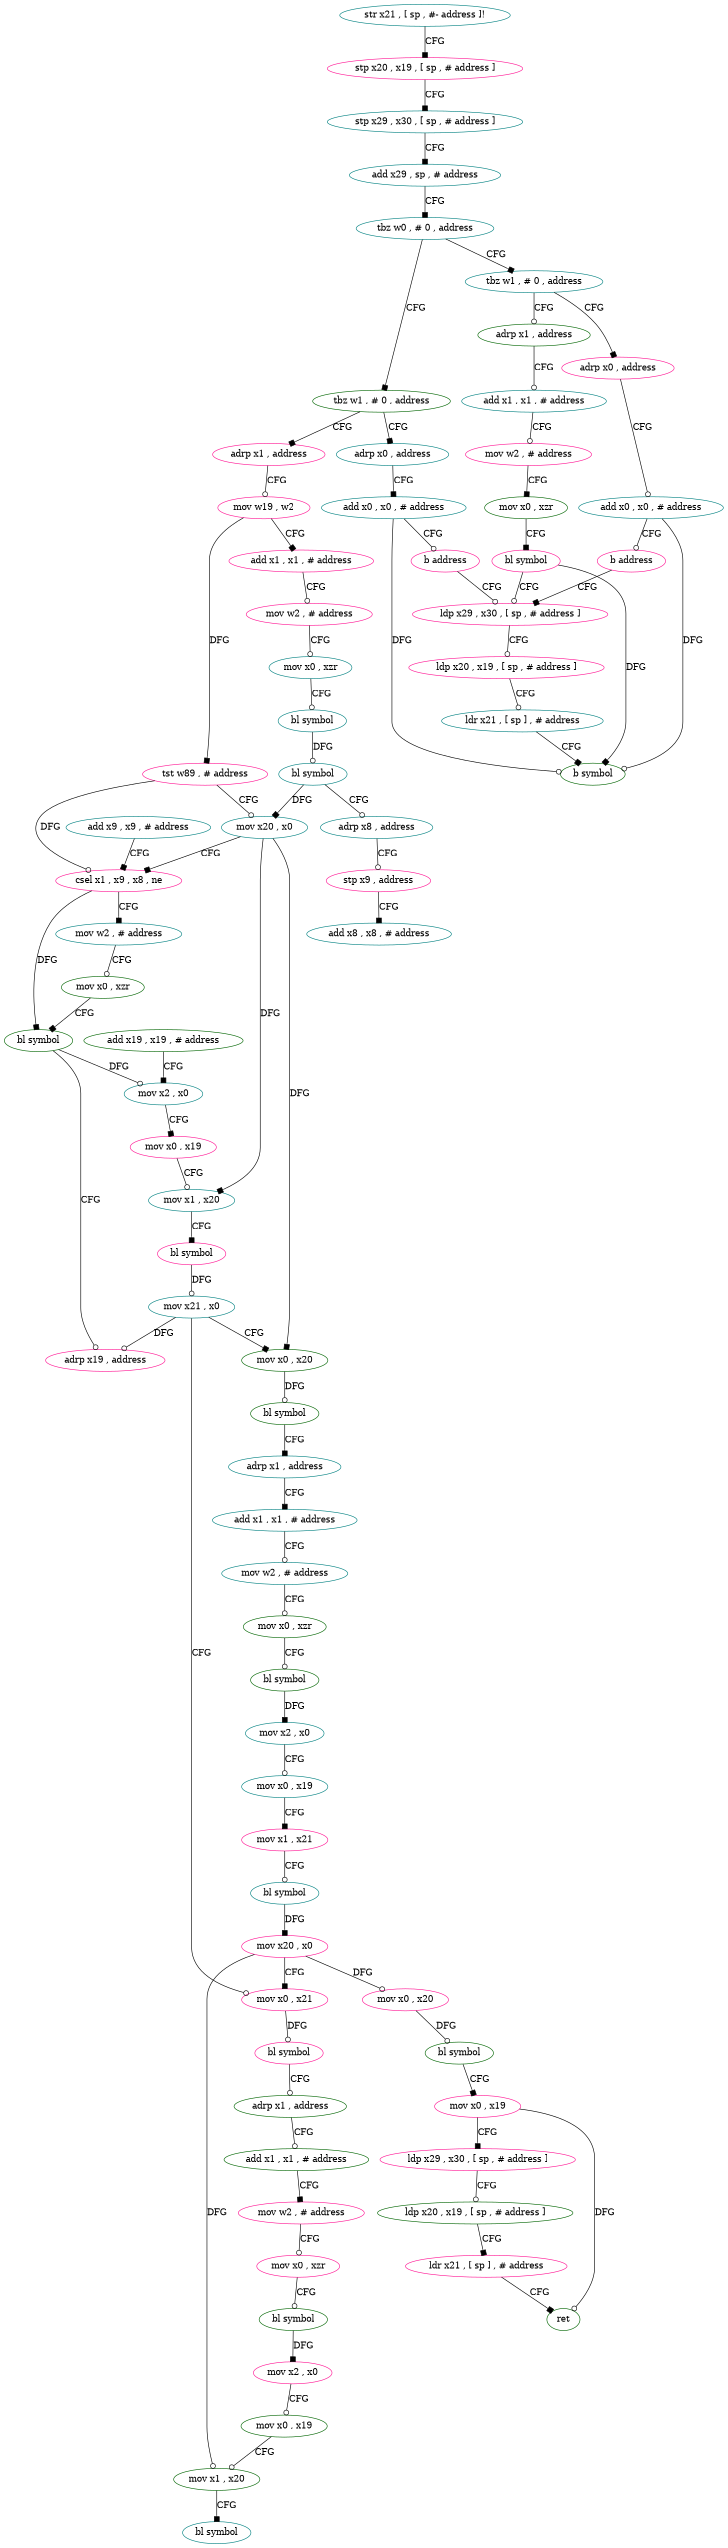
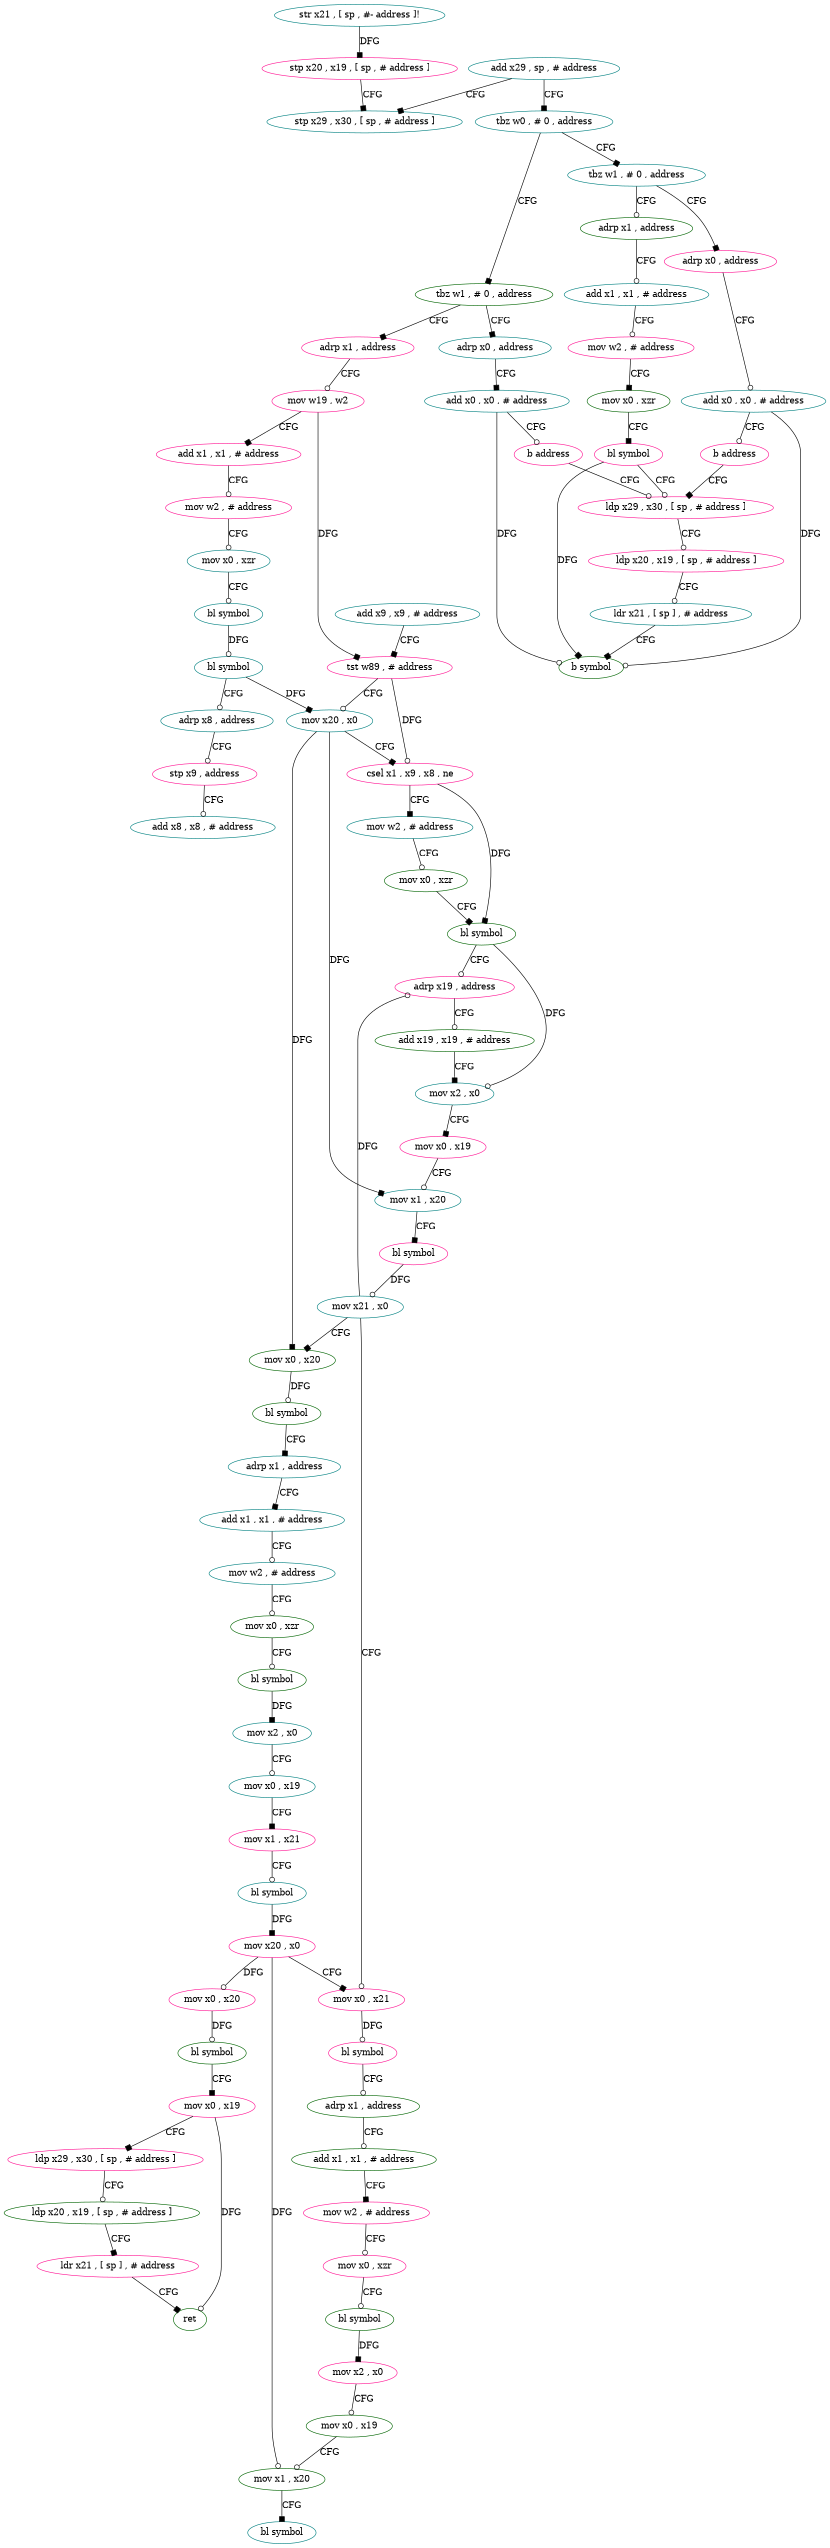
  digraph {
    node [color=deeppink]
    edge [arrowhead=odot]
    n1 [color=teal label="str x21 , [ sp , #- address ]!"]
    n2 [label="stp x20 , x19 , [ sp , # address ]"]
    n3 [color=teal label="stp x29 , x30 , [ sp , # address ]"]
    n4 [color=teal label="add x29 , sp , # address"]
    n5 [color=teal label="tbz w0 , # 0 , address"]
    n6 [color=darkgreen label="tbz w1 , # 0 , address"]
    n7 [color=teal label="tbz w1 , # 0 , address"]
    n8 [label="adrp x1 , address"]
    n9 [color=teal label="adrp x0 , address"]
    n10 [color=darkgreen label="adrp x1 , address"]
    n11 [label="adrp x0 , address"]
    n12 [label="mov w19 , w2"]
    n13 [color=teal label="add x0 , x0 , # address"]
    n14 [color=teal label="add x1 , x1 , # address"]
    n15 [color=teal label="add x0 , x0 , # address"]
    n16 [label="add x1 , x1 , # address"]
    n17 [label="tst w89 , # address"]
    n18 [label="b address"]
    n19 [color=darkgreen label="b symbol"]
    n20 [label="mov w2 , # address"]
    n21 [label="b address"]
    n22 [label="mov w2 , # address"]
    n23 [color=teal label="mov x20 , x0"]
    n24 [label="csel x1 , x9 , x8 , ne"]
    n25 [color=teal label="mov x0 , xzr"]
    n26 [color=teal label="bl symbol"]
    n27 [color=teal label="bl symbol"]
    n28 [color=teal label="adrp x8 , address"]
    n29 [label="stp x9 , address"]
    n30 [color=teal label="mov x1 , x20"]
    n31 [color=darkgreen label="mov x0 , x20"]
    n32 [color=teal label="add x8 , x8 , # address"]
    n33 [color=teal label="add x9 , x9 , # address"]
    n34 [color=teal label="mov w2 , # address"]
    n35 [color=darkgreen label="bl symbol"]
    n36 [label="bl symbol"]
    n37 [color=darkgreen label="bl symbol"]
    n38 [color=darkgreen label="mov x0 , xzr"]
    n39 [label="adrp x19 , address"]
    n40 [color=teal label="mov x2 , x0"]
    n41 [color=darkgreen label="add x19 , x19 , # address"]
    n42 [label="mov x0 , x19"]
    n43 [color=teal label="mov x21 , x0"]
    n44 [label="mov x0 , x21"]
    n45 [label="mov x1 , x21"]
    n46 [color=teal label="bl symbol"]
    n47 [label="bl symbol"]
    n48 [color=teal label="adrp x1 , address"]
    n49 [color=teal label="add x1 , x1 , # address"]
    n50 [color=teal label="mov w2 , # address"]
    n51 [color=darkgreen label="mov x0 , xzr"]
    n52 [color=darkgreen label="bl symbol"]
    n53 [color=teal label="mov x2 , x0"]
    n54 [color=teal label="mov x0 , x19"]
    n55 [label="mov x20 , x0"]
    n56 [color=darkgreen label="mov x1 , x20"]
    n57 [label="mov x0 , x20"]
    n58 [color=teal label="bl symbol"]
    n59 [color=darkgreen label="bl symbol"]
    n60 [color=darkgreen label="adrp x1 , address"]
    n61 [color=darkgreen label="add x1 , x1 , # address"]
    n62 [label="mov w2 , # address"]
    n63 [label="mov x0 , xzr"]
    n64 [color=darkgreen label="bl symbol"]
    n65 [label="mov x2 , x0"]
    n66 [color=darkgreen label="mov x0 , x19"]
    n67 [label="mov x0 , x19"]
    n68 [label="ldp x29 , x30 , [ sp , # address ]"]
    n69 [color=darkgreen label=ret]
    n70 [color=darkgreen label="ldp x20 , x19 , [ sp , # address ]"]
    n71 [label="ldr x21 , [ sp ] , # address"]
    n72 [label="ldp x29 , x30 , [ sp , # address ]"]
    n73 [label="ldp x20 , x19 , [ sp , # address ]"]
    n74 [color=teal label="ldr x21 , [ sp ] , # address"]
    n75 [color=darkgreen label="mov x0 , xzr"]
    n76 [label="bl symbol"]
-   n1 -> n2 [arrowhead=box label=CFG]
+   n1 -> n2 [arrowhead=box label=DFG]
    n2 -> n3 [arrowhead=box label=CFG]
-   n3 -> n4 [arrowhead=box label=CFG]
+   n4 -> n3 [arrowhead=box label=CFG]
    n4 -> n5 [arrowhead=box label=CFG]
    n5 -> n6 [arrowhead=box label=CFG]
    n5 -> n7 [arrowhead=box label=CFG]
    n6 -> n8 [arrowhead=box label=CFG]
    n6 -> n9 [arrowhead=box label=CFG]
    n7 -> n10 [label=CFG]
    n7 -> n11 [arrowhead=box label=CFG]
    n8 -> n12 [label=CFG]
    n9 -> n13 [arrowhead=box label=CFG]
    n10 -> n14 [label=CFG]
    n11 -> n15 [label=CFG]
    n12 -> n16 [arrowhead=box label=CFG]
    n12 -> n17 [arrowhead=box label=DFG]
    n13 -> n18 [label=CFG]
    n13 -> n19 [label=DFG]
    n14 -> n20 [label=CFG]
    n15 -> n19 [label=DFG]
    n15 -> n21 [label=CFG]
    n16 -> n22 [label=CFG]
    n17 -> n23 [label=CFG]
    n17 -> n24 [label=DFG]
    n18 -> n72 [label=CFG]
    n20 -> n75 [arrowhead=box label=CFG]
    n21 -> n72 [arrowhead=box label=CFG]
    n22 -> n25 [label=CFG]
    n23 -> n24 [arrowhead=box label=CFG]
    n23 -> n30 [arrowhead=box label=DFG]
    n23 -> n31 [arrowhead=box label=DFG]
    n24 -> n34 [arrowhead=box label=CFG]
    n24 -> n35 [arrowhead=box label=DFG]
    n25 -> n26 [label=CFG]
    n26 -> n27 [label=DFG]
    n27 -> n23 [arrowhead=box label=DFG]
    n27 -> n28 [label=CFG]
    n28 -> n29 [label=CFG]
-   n29 -> n32 [arrowhead=box label=CFG]
+   n29 -> n32 [label=CFG]
    n30 -> n36 [arrowhead=box label=CFG]
    n31 -> n37 [label=DFG]
-   n33 -> n24 [arrowhead=box label=CFG]
+   n33 -> n17 [arrowhead=box label=CFG]
    n34 -> n38 [label=CFG]
    n35 -> n39 [label=CFG]
    n35 -> n40 [label=DFG]
    n36 -> n43 [label=DFG]
    n37 -> n48 [arrowhead=box label=CFG]
    n38 -> n35 [arrowhead=box label=CFG]
+   n39 -> n41 [label=CFG]
    n40 -> n42 [arrowhead=box label=CFG]
    n41 -> n40 [arrowhead=box label=CFG]
    n42 -> n30 [label=CFG]
    n43 -> n31 [arrowhead=box label=CFG]
    n43 -> n39 [label=DFG]
    n43 -> n44 [label=CFG]
    n44 -> n47 [label=DFG]
    n45 -> n46 [label=CFG]
    n46 -> n55 [arrowhead=box label=DFG]
    n47 -> n60 [label=CFG]
    n48 -> n49 [arrowhead=box label=CFG]
    n49 -> n50 [label=CFG]
    n50 -> n51 [label=CFG]
    n51 -> n52 [label=CFG]
    n52 -> n53 [arrowhead=box label=DFG]
    n53 -> n54 [label=CFG]
    n54 -> n45 [arrowhead=box label=CFG]
    n55 -> n44 [arrowhead=box label=CFG]
    n55 -> n56 [label=DFG]
    n55 -> n57 [label=DFG]
    n56 -> n58 [arrowhead=box label=CFG]
    n57 -> n59 [label=DFG]
    n59 -> n67 [arrowhead=box label=CFG]
    n60 -> n61 [label=CFG]
    n61 -> n62 [arrowhead=box label=CFG]
    n62 -> n63 [label=CFG]
    n63 -> n64 [label=CFG]
    n64 -> n65 [arrowhead=box label=DFG]
    n65 -> n66 [label=CFG]
    n66 -> n56 [label=CFG]
    n67 -> n68 [arrowhead=box label=CFG]
    n67 -> n69 [label=DFG]
    n68 -> n70 [label=CFG]
    n70 -> n71 [arrowhead=box label=CFG]
    n71 -> n69 [arrowhead=box label=CFG]
    n72 -> n73 [label=CFG]
    n73 -> n74 [label=CFG]
    n74 -> n19 [arrowhead=box label=CFG]
    n75 -> n76 [arrowhead=box label=CFG]
    n76 -> n19 [arrowhead=box label=DFG]
    n76 -> n72 [label=CFG]
  }
